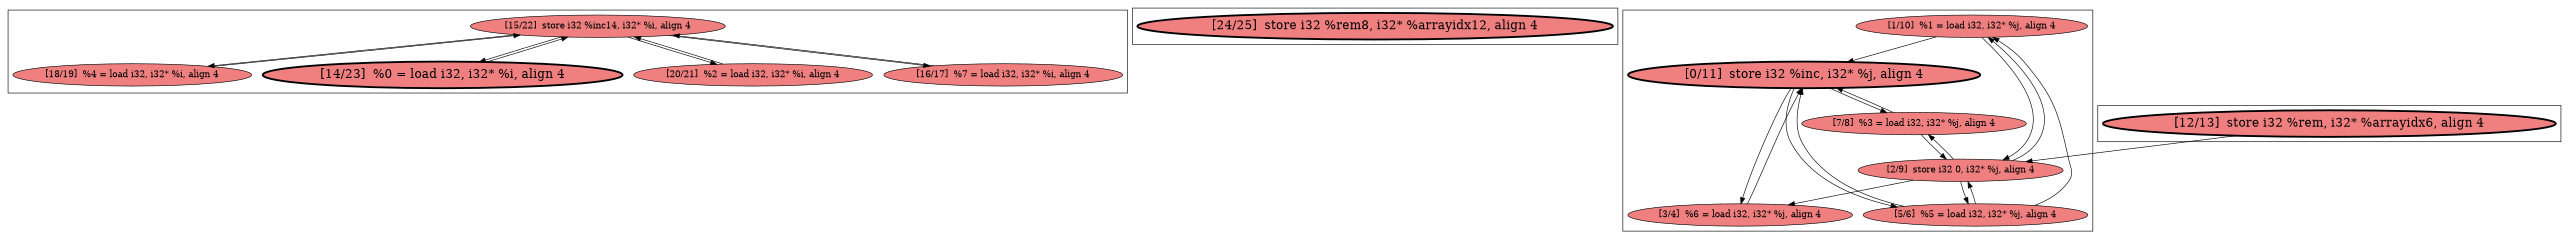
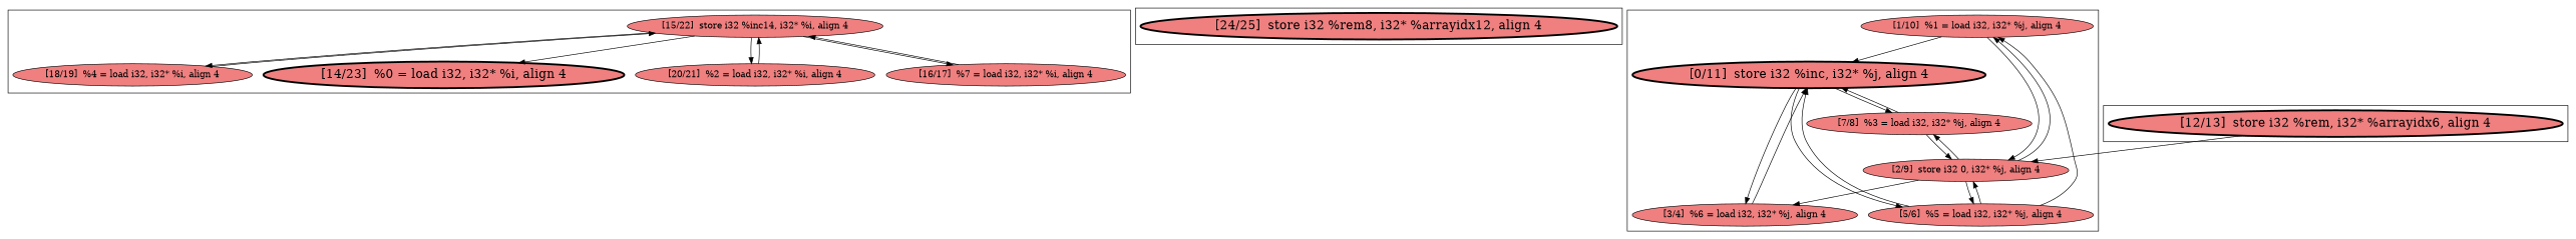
  digraph {
    node [fillcolor=lightcoral shape=ellipse style=filled]
    n1 [label="[15/22]  store i32 %inc14, i32* %i, align 4"]
    n2 [label="[18/19]  %4 = load i32, i32* %i, align 4"]
    n3 [fontsize=20 label="[14/23]  %0 = load i32, i32* %i, align 4" penwidth=3.0]
    n4 [label="[20/21]  %2 = load i32, i32* %i, align 4"]
    n5 [label="[16/17]  %7 = load i32, i32* %i, align 4"]
    n6 [fontsize=20 label="[24/25]  store i32 %rem8, i32* %arrayidx12, align 4" penwidth=3.0]
    n7 [label="[1/10]  %1 = load i32, i32* %j, align 4"]
    n8 [fontsize=20 label="[0/11]  store i32 %inc, i32* %j, align 4" penwidth=3.0]
    n9 [label="[2/9]  store i32 0, i32* %j, align 4"]
    n10 [label="[3/4]  %6 = load i32, i32* %j, align 4"]
    n11 [label="[7/8]  %3 = load i32, i32* %j, align 4"]
    n12 [label="[5/6]  %5 = load i32, i32* %j, align 4"]
    n13 [fontsize=20 label="[12/13]  store i32 %rem, i32* %arrayidx6, align 4" penwidth=3.0]
    subgraph cluster_1 {
      n1
      n2
      n3
      n4
      n5
    }
    subgraph cluster_2 {
      n6
    }
    subgraph cluster_3 {
      n7
      n8
      n9
      n10
      n11
      n12
    }
    subgraph cluster_4 {
      n13
    }
    n1 -> n2
    n1 -> n3
    n1 -> n4
    n1 -> n5
    n2 -> n1
-   n3 -> n1
    n4 -> n1
    n5 -> n1
    n7 -> n8
    n7 -> n9
    n8 -> n10
    n8 -> n11
    n8 -> n12
    n9 -> n7
    n9 -> n10
    n9 -> n11
    n9 -> n12
    n10 -> n8
    n11 -> n8
    n11 -> n9
    n12 -> n7
    n12 -> n8
    n12 -> n9
    n13 -> n9
  }
